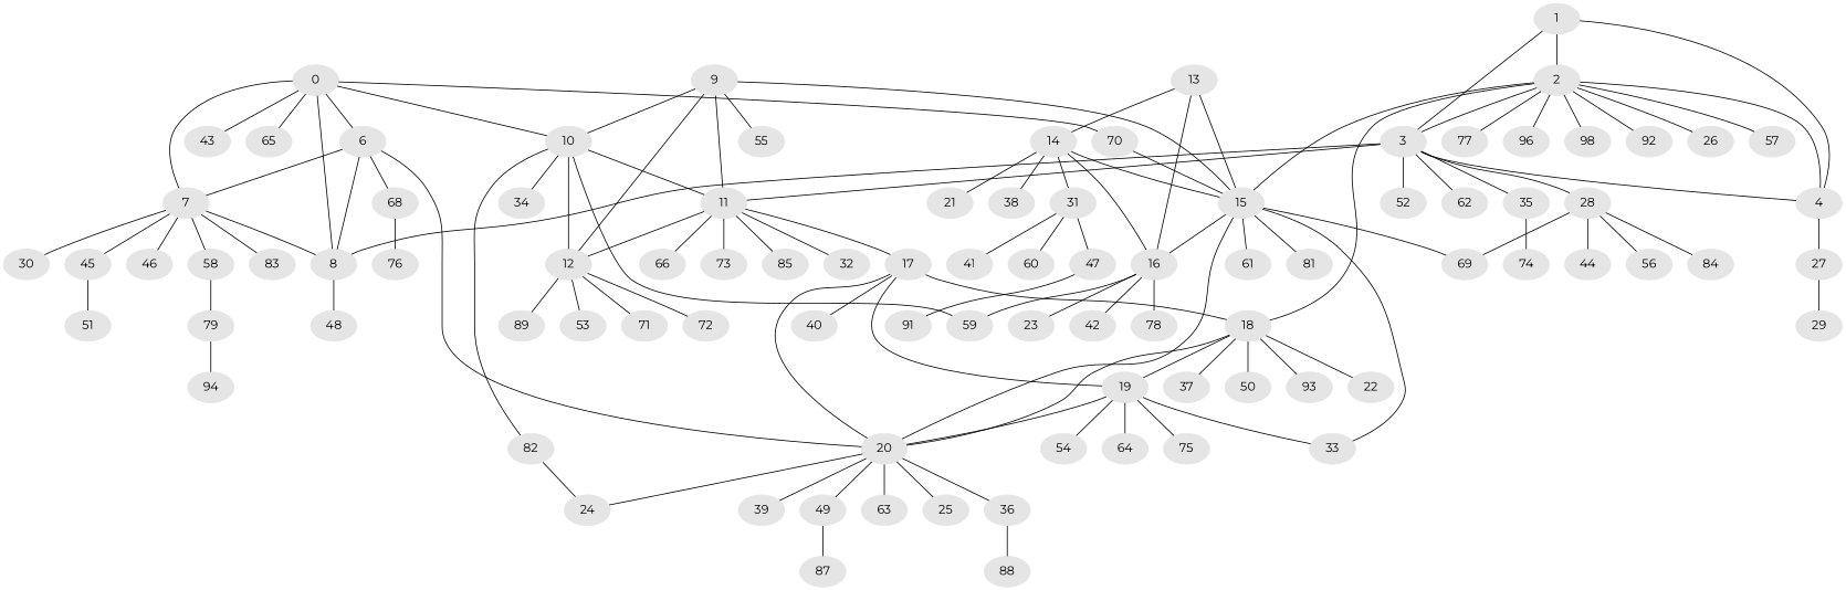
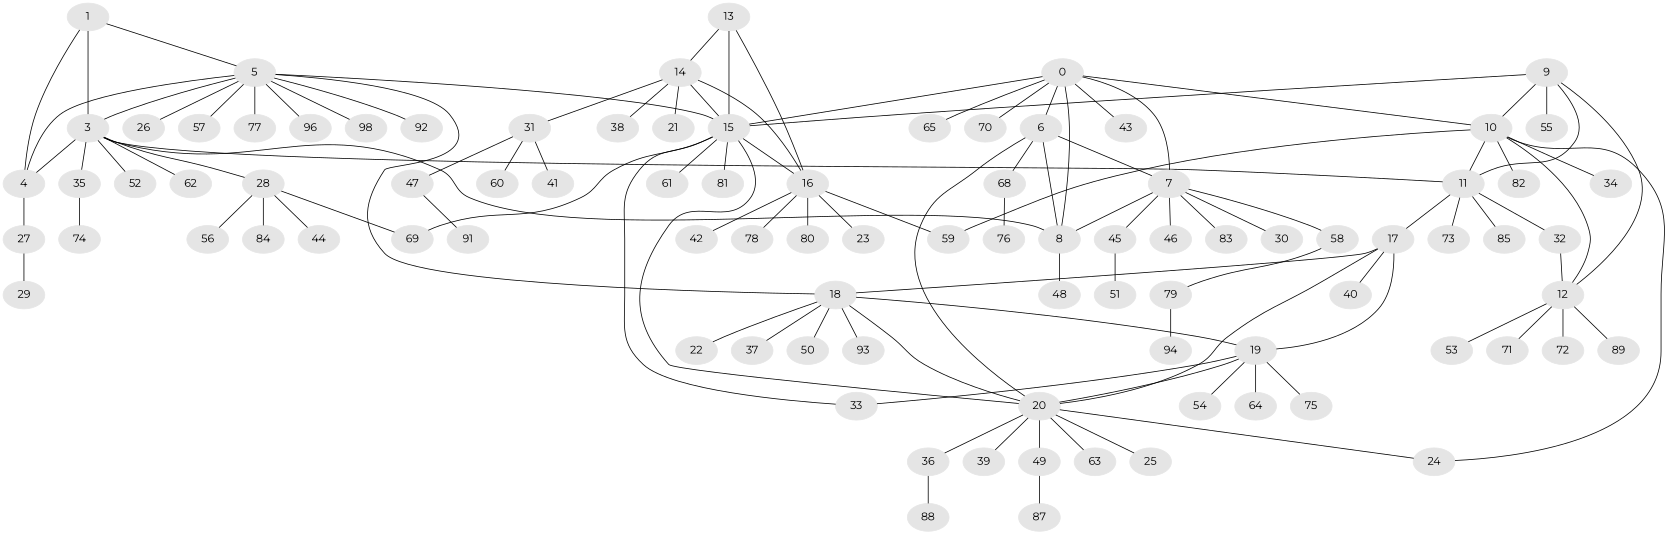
  graph {
    fontname=Montserrat
    node [color=gray90 fontname=Montserrat style=filled]
    edge [fontname=Montserrat]
    1
-   2
+   2 [label=5]
    3
    4
    15
    18
    26
    57
    77
    n10 [label=96]
    n11 [label=98]
    92
    8
    11
    28
    35
    52
    62
    27
    20
    16
    33
    61
    69
    81
    19
    22
    37
    50
    93
    48
    12
    17
    32
-   66
    73
    85
    44
    56
    84
    74
    29
    n43 [label=0]
    6
    7
    10
    43
    65
    70
    68
    30
    45
    46
    58
    83
    24
    34
    59
    82
    25
    36
    39
    49
    63
    76
    51
    79
    9
    55
    53
    71
    72
    89
    40
    13
    14
    21
    31
    38
    23
    42
    78
+   80
    41
    47
    60
    54
    64
    75
    88
    87
    91
    94
    1 -- 2
    1 -- 3
    1 -- 4
    2 -- 3
    2 -- 4
    2 -- 15
    2 -- 18
    2 -- 26
    2 -- 57
    2 -- 77
    2 -- n10
    2 -- n11
    2 -- 92
    3 -- 4
    3 -- 8
    3 -- 11
    3 -- 28
    3 -- 35
    3 -- 52
    3 -- 62
    4 -- 27
    15 -- 20
    15 -- 16
    15 -- 33
    15 -- 61
    15 -- 69
    15 -- 81
    18 -- 20
    18 -- 19
    18 -- 22
    18 -- 37
    18 -- 50
    18 -- 93
    8 -- 48
-   11 -- 12
+   32 -- 12
    11 -- 17
    11 -- 32
-   11 -- 66
    11 -- 73
    11 -- 85
    28 -- 69
    28 -- 44
    28 -- 56
    28 -- 84
    35 -- 74
    27 -- 29
    20 -- 24
    20 -- 25
    20 -- 36
    20 -- 39
    20 -- 49
    20 -- 63
    16 -- 59
    16 -- 23
    16 -- 42
    16 -- 78
+   16 -- 80
    19 -- 20
    19 -- 33
    19 -- 54
    19 -- 64
    19 -- 75
    12 -- 53
    12 -- 71
    12 -- 72
    12 -- 89
    17 -- 18
    17 -- 20
    17 -- 19
    17 -- 40
-   70 -- 15
+   n43 -- 15
    n43 -- 8
    n43 -- 6
    n43 -- 7
    n43 -- 10
    n43 -- 43
    n43 -- 65
    n43 -- 70
    6 -- 8
    6 -- 20
    6 -- 7
    6 -- 68
    7 -- 8
    7 -- 30
    7 -- 45
    7 -- 46
    7 -- 58
    7 -- 83
    10 -- 11
    10 -- 12
-   82 -- 24
+   10 -- 24
    10 -- 34
    10 -- 59
    10 -- 82
    68 -- 76
    45 -- 51
    58 -- 79
    36 -- 88
    49 -- 87
    79 -- 94
    9 -- 15
    9 -- 11
    9 -- 12
    9 -- 10
    9 -- 55
    13 -- 15
    13 -- 16
    13 -- 14
    14 -- 15
    14 -- 16
    14 -- 21
    14 -- 31
    14 -- 38
    31 -- 41
    31 -- 47
    31 -- 60
    47 -- 91
  }
